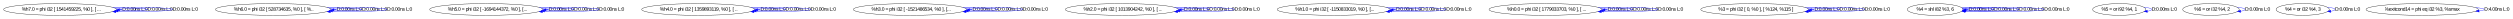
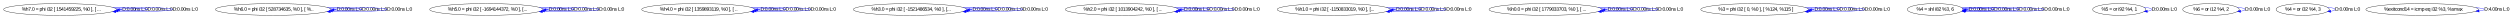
  digraph {
    fontname="Liberation Sans"
    node [fontname="Liberation Sans"]
    edge [color=blue fontname="Liberation Sans"]
    n1 [label="  %h7.0 = phi i32 [ 1541459225, %0 ], [ ..."]
    n2 [label="  %h6.0 = phi i32 [ 528734635, %0 ], [ %..."]
    n3 [label="  %h5.0 = phi i32 [ -1694144372, %0 ], [..."]
    n4 [label="  %h4.0 = phi i32 [ 1359893119, %0 ], [ ..."]
    n5 [label="  %h3.0 = phi i32 [ -1521486534, %0 ], [..."]
    n6 [label="  %h2.0 = phi i32 [ 1013904242, %0 ], [ ..."]
    n7 [label="  %h1.0 = phi i32 [ -1150833019, %0 ], [..."]
    n8 [label="  %h0.0 = phi i32 [ 1779033703, %0 ], [ ..."]
    n9 [label="  %3 = phi i32 [ 0, %0 ], [ %124, %115 ]"]
    n10 [label="%4 = shl i82 %3, 6"]
    n11 [label="%5 = or i92 %4, 1"]
-   n12 [label="  %6 = or i32 %4, 2"]
+   n12 [label="%6 = or i12 %4, 2"]
    n13 [label="%4 = or i32 %4, 3"]
-   n14 [label="%exitcond14 = phi eq i32 %3, %smax"]
+   n14 [label="  %exitcond14 = icmp eq i32 %3, %smax"]
    n1 -> n1 [label="D:0.00ns L:0"]
    n1 -> n1 [label="D:0.00ns L:0"]
    n1 -> n1 [label="D:0.00ns L:0"]
    n2 -> n2 [label="D:0.00ns L:0"]
    n2 -> n2 [label="D:0.00ns L:0"]
    n2 -> n2 [label="D:0.00ns L:0"]
    n3 -> n3 [label="D:0.00ns L:0"]
    n3 -> n3 [label="D:0.00ns L:0"]
    n3 -> n3 [label="D:0.00ns L:0"]
    n4 -> n4 [label="D:0.00ns L:0"]
    n4 -> n4 [label="D:0.00ns L:0"]
    n4 -> n4 [label="D:0.00ns L:0"]
    n5 -> n5 [label="D:0.00ns L:0"]
    n5 -> n5 [label="D:0.00ns L:0"]
    n5 -> n5 [label="D:0.00ns L:0"]
    n6 -> n6 [label="D:0.00ns L:0"]
    n6 -> n6 [label="D:0.00ns L:0"]
    n6 -> n6 [label="D:0.00ns L:0"]
    n7 -> n7 [label="D:0.00ns L:0"]
    n7 -> n7 [label="D:0.00ns L:0"]
    n7 -> n7 [label="D:0.00ns L:0"]
    n8 -> n8 [label="D:0.00ns L:0"]
    n8 -> n8 [label="D:0.00ns L:0"]
    n8 -> n8 [label="D:0.00ns L:0"]
    n9 -> n9 [label="D:0.00ns L:0"]
    n9 -> n9 [label="D:0.00ns L:0"]
    n9 -> n9 [label="D:0.00ns L:0"]
    n10 -> n10 [label="D:0.00ns L:0"]
    n10 -> n10 [label="D:0.00ns L:0"]
    n10 -> n10 [label="D:0.00ns L:0"]
    n10 -> n10 [label="D:0.00ns L:0"]
    n11 -> n11 [label="D:0.00ns L:0"]
    n12 -> n12 [label="D:0.00ns L:0"]
    n13 -> n13 [label="D:0.00ns L:0"]
    n14 -> n14 [label="D:4.00ns L:0"]
  }
